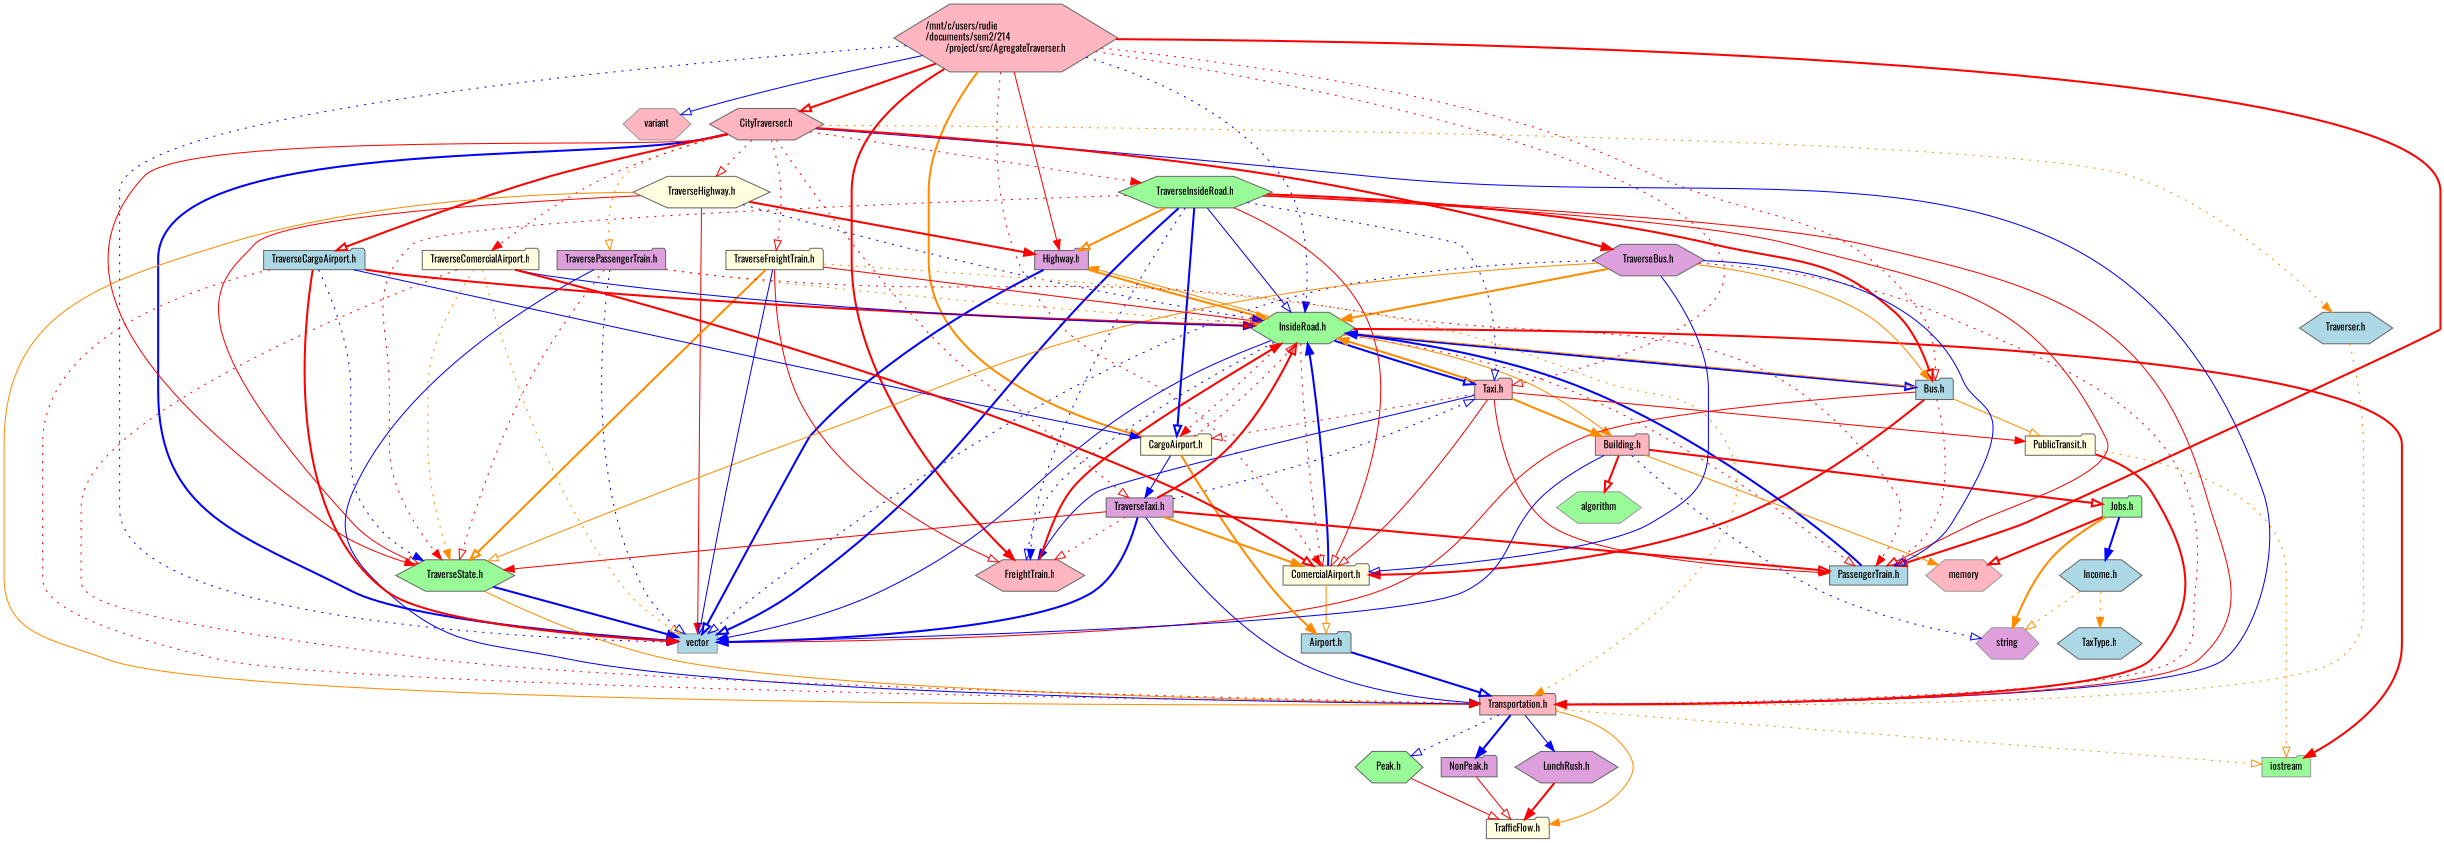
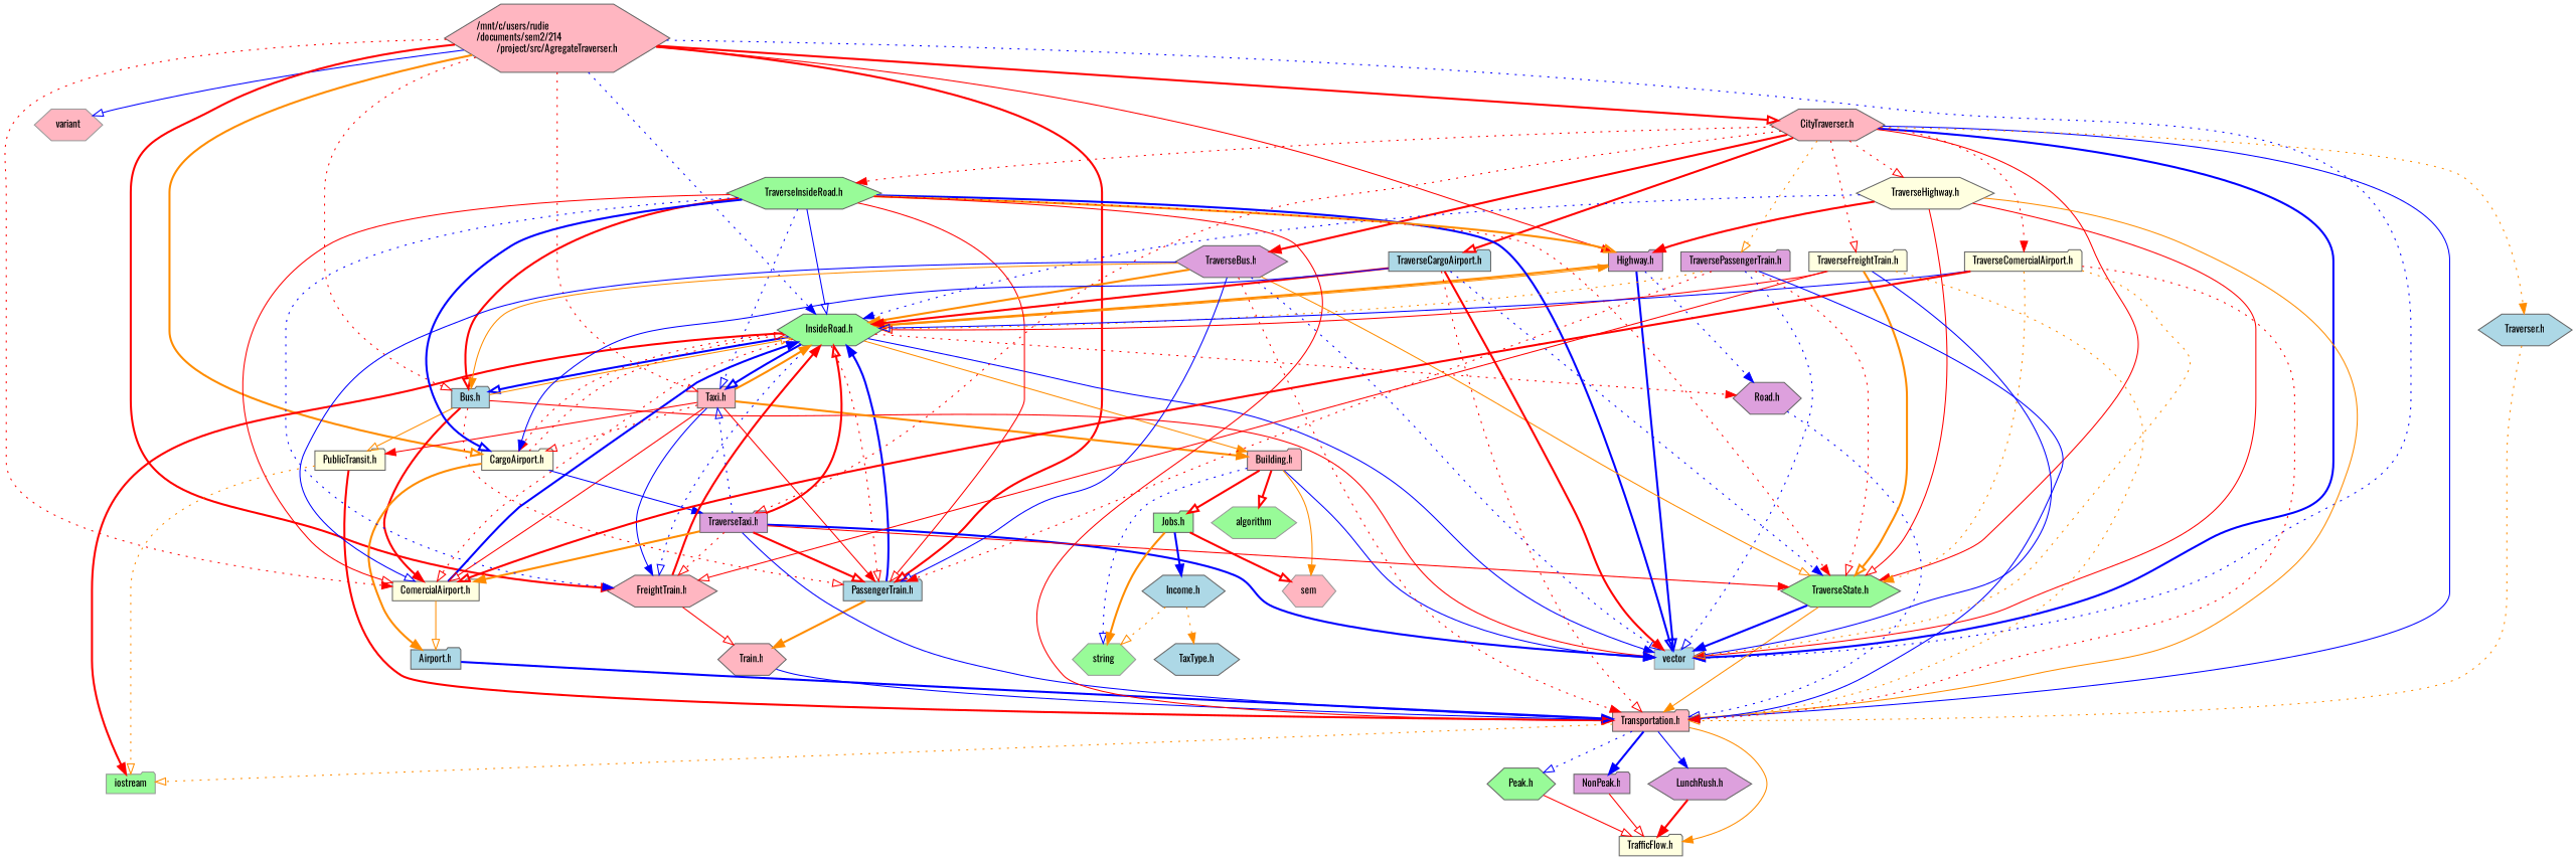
  digraph {
    fontname=Oswald
    node [color=grey40 fillcolor=lightpink fontname=Oswald fontsize=10 shape=folder style=filled]
    edge [arrowhead=onormal color=red fontname=Oswald fontsize=10 labelfontname=Helvetica labelfontsize=10 style=dotted]
    n1 [color=gray40 fontcolor=black height=0.2 label="/mnt/c/users/rudie\l/documents/sem2/214\l/project/src/AgregateTraverser.h" shape=hexagon width=0.4]
    n2 [color=grey60 fillcolor=lightblue height=0.2 label=vector width=0.4]
    n3 [color=grey60 height=0.2 label=variant shape=hexagon width=0.4]
    n4 [fillcolor=plum height=0.2 label="Highway.h" width=0.4]
    n5 [fillcolor=palegreen height=0.2 label="InsideRoad.h" shape=hexagon width=0.4]
    n6 [fillcolor=lightblue height=0.2 label="Bus.h" width=0.4]
    n7 [fillcolor=lightyellow height=0.2 label="ComercialAirport.h" width=0.4]
    n8 [fillcolor=lightblue height=0.2 label="PassengerTrain.h" width=0.4]
    n9 [height=0.2 label="Taxi.h" width=0.4]
    n10 [fillcolor=lightyellow height=0.2 label="CargoAirport.h" width=0.4]
    n11 [height=0.2 label="FreightTrain.h" shape=hexagon width=0.4]
    n12 [height=0.2 label="CityTraverser.h" shape=hexagon width=0.4]
+   n13 [fillcolor=plum height=0.2 label="Road.h" shape=hexagon width=0.4]
    n14 [color=grey60 fillcolor=palegreen height=0.2 label=iostream width=0.4]
    n15 [height=0.2 label="Building.h" width=0.4]
    n16 [fillcolor=lightyellow height=0.2 label="PublicTransit.h" width=0.4]
    n17 [fillcolor=lightblue height=0.2 label="Airport.h" width=0.4]
+   n18 [height=0.2 label="Train.h" shape=hexagon width=0.4]
    n19 [fillcolor=plum height=0.2 label="TraverseTaxi.h" width=0.4]
    n20 [height=0.2 label="Transportation.h" width=0.4]
    n21 [fillcolor=lightblue height=0.2 label="Traverser.h" shape=hexagon width=0.4]
    n22 [fillcolor=palegreen height=0.2 label="TraverseState.h" shape=hexagon width=0.4]
    n23 [fillcolor=lightyellow height=0.2 label="TraverseHighway.h" shape=hexagon width=0.4]
    n24 [fillcolor=palegreen height=0.2 label="TraverseInsideRoad.h" shape=hexagon width=0.4]
    n25 [fillcolor=plum height=0.2 label="TraverseBus.h" shape=hexagon width=0.4]
    n26 [fillcolor=lightyellow height=0.2 label="TraverseFreightTrain.h" width=0.4]
    n27 [fillcolor=plum height=0.2 label="TraversePassengerTrain.h" width=0.4]
    n28 [fillcolor=lightblue height=0.2 label="TraverseCargoAirport.h" width=0.4]
    n29 [fillcolor=lightyellow height=0.2 label="TraverseComercialAirport.h" width=0.4]
    n30 [fillcolor=lightyellow height=0.2 label="TrafficFlow.h" width=0.4]
    n31 [fillcolor=palegreen height=0.2 label="Peak.h" shape=hexagon width=0.4]
    n32 [fillcolor=plum height=0.2 label="NonPeak.h" width=0.4]
    n33 [fillcolor=plum height=0.2 label="LunchRush.h" shape=hexagon width=0.4]
-   n34 [color=grey60 fillcolor=plum height=0.2 label=string shape=hexagon width=0.4]
-   n35 [color=grey60 height=0.2 label=memory shape=hexagon width=0.4]
+   n34 [color=grey60 fillcolor=palegreen height=0.2 label=string shape=hexagon width=0.4]
+   n35 [color=grey60 height=0.2 label=sem shape=hexagon width=0.4]
    n36 [color=grey60 fillcolor=palegreen height=0.2 label=algorithm shape=hexagon width=0.4]
    n37 [fillcolor=palegreen height=0.2 label="Jobs.h" width=0.4]
    n38 [fillcolor=lightblue height=0.2 label="Income.h" shape=hexagon width=0.4]
    n39 [fillcolor=lightblue height=0.2 label="TaxType.h" shape=hexagon width=0.4]
    n1 -> n2 [color=blue]
    n1 -> n3 [color=blue style=solid]
    n1 -> n4 [arrowhead=normal style=solid]
    n1 -> n5 [arrowhead=normal color=blue]
    n1 -> n6
    n1 -> n7 [arrowhead=normal]
    n1 -> n8 [style=bold]
    n1 -> n9
    n1 -> n10 [color=darkorange style=bold]
    n1 -> n11 [arrowhead=normal style=bold]
    n1 -> n12 [style=bold]
    n4 -> n2 [color=blue style=bold]
    n4 -> n5 [arrowhead=normal color=darkorange style=bold]
+   n4 -> n13 [arrowhead=normal color=blue]
    n5 -> n2 [arrowhead=normal color=blue style=solid]
    n5 -> n4 [arrowhead=normal color=darkorange style=solid]
    n5 -> n6 [color=blue style=bold]
    n5 -> n7
    n5 -> n8
    n5 -> n9 [color=blue style=bold]
    n5 -> n10 [arrowhead=normal]
    n5 -> n11 [color=blue]
+   n5 -> n13 [arrowhead=normal]
    n5 -> n14 [arrowhead=normal style=bold]
    n5 -> n15 [arrowhead=normal color=darkorange style=solid]
    n6 -> n2 [style=solid]
    n6 -> n5 [color=darkorange style=solid]
    n6 -> n7 [arrowhead=normal style=bold]
    n6 -> n8
    n6 -> n16 [color=darkorange style=solid]
    n7 -> n5 [arrowhead=normal color=blue style=bold]
    n7 -> n17 [color=darkorange style=solid]
    n8 -> n5 [arrowhead=normal color=blue style=bold]
+   n8 -> n18 [arrowhead=normal color=darkorange style=bold]
    n9 -> n5 [arrowhead=normal color=darkorange style=bold]
    n9 -> n7 [style=solid]
    n9 -> n8 [arrowhead=normal style=solid]
    n9 -> n10
    n9 -> n11 [arrowhead=normal color=blue style=solid]
    n9 -> n15 [arrowhead=normal color=darkorange style=bold]
    n9 -> n16 [arrowhead=normal style=solid]
    n10 -> n5
    n10 -> n17 [arrowhead=normal color=darkorange style=bold]
    n10 -> n19 [arrowhead=normal color=blue style=solid]
    n11 -> n5 [arrowhead=normal style=bold]
+   n11 -> n18 [style=solid]
    n12 -> n2 [arrowhead=normal color=blue style=bold]
    n12 -> n19
    n12 -> n20 [color=blue style=solid]
    n12 -> n21 [arrowhead=normal color=darkorange]
    n12 -> n22 [arrowhead=normal style=solid]
    n12 -> n23
    n12 -> n24 [arrowhead=normal]
    n12 -> n25 [arrowhead=normal style=bold]
    n12 -> n26
    n12 -> n27 [color=darkorange]
    n12 -> n28 [style=bold]
    n12 -> n29 [arrowhead=normal]
+   n13 -> n20 [color=blue]
    n15 -> n2 [color=blue style=solid]
    n15 -> n34 [color=blue]
    n15 -> n35 [arrowhead=normal color=darkorange style=solid]
    n15 -> n36 [style=bold]
    n15 -> n37 [style=bold]
    n16 -> n14 [color=darkorange]
    n16 -> n20 [arrowhead=normal style=bold]
    n17 -> n20 [color=blue style=bold]
+   n18 -> n20 [color=blue style=solid]
    n19 -> n2 [arrowhead=normal color=blue style=bold]
    n19 -> n5 [style=bold]
    n19 -> n7 [arrowhead=normal color=darkorange style=bold]
    n19 -> n8 [style=bold]
    n19 -> n9 [color=blue]
    n19 -> n11
    n19 -> n20 [color=blue style=solid]
    n19 -> n22 [arrowhead=normal style=solid]
    n20 -> n14 [color=darkorange]
    n20 -> n30 [arrowhead=normal color=darkorange style=solid]
    n20 -> n31 [color=blue]
    n20 -> n32 [arrowhead=normal color=blue style=bold]
    n20 -> n33 [arrowhead=normal color=blue style=solid]
    n21 -> n20 [color=darkorange]
    n22 -> n2 [arrowhead=normal color=blue style=bold]
    n22 -> n20 [arrowhead=normal color=darkorange style=solid]
    n23 -> n2 [arrowhead=normal style=solid]
    n23 -> n4 [arrowhead=normal style=bold]
    n23 -> n5 [arrowhead=normal color=blue]
    n23 -> n20 [color=darkorange style=solid]
    n23 -> n22 [style=solid]
    n24 -> n2 [color=blue style=bold]
    n24 -> n4 [color=darkorange style=bold]
    n24 -> n5 [color=blue style=solid]
    n24 -> n6 [style=bold]
    n24 -> n7 [style=solid]
    n24 -> n8 [style=solid]
    n24 -> n9 [color=blue]
    n24 -> n10 [color=blue style=bold]
    n24 -> n11 [arrowhead=normal color=blue]
    n24 -> n20 [style=solid]
    n24 -> n22 [arrowhead=normal]
    n25 -> n2 [color=blue]
    n25 -> n5 [arrowhead=normal color=darkorange style=bold]
    n25 -> n6 [arrowhead=normal color=darkorange style=solid]
    n25 -> n7 [color=blue style=solid]
    n25 -> n8 [color=blue style=solid]
    n25 -> n20 [arrowhead=normal]
    n25 -> n22 [color=darkorange style=solid]
    n26 -> n2 [color=blue style=solid]
    n26 -> n5 [style=solid]
    n26 -> n11 [style=solid]
    n26 -> n20 [arrowhead=normal color=darkorange]
    n26 -> n22 [color=darkorange style=bold]
    n27 -> n2 [color=blue]
    n27 -> n5 [color=darkorange]
    n27 -> n8 [arrowhead=normal]
    n27 -> n20 [arrowhead=normal color=blue style=solid]
    n27 -> n22
    n28 -> n2 [arrowhead=normal style=bold]
    n28 -> n5 [arrowhead=normal style=bold]
    n28 -> n10 [arrowhead=normal color=blue style=solid]
    n28 -> n20
    n28 -> n22 [arrowhead=normal color=blue]
    n29 -> n2 [color=darkorange]
    n29 -> n5 [color=blue style=solid]
    n29 -> n7 [style=bold]
    n29 -> n20 [arrowhead=normal]
    n29 -> n22 [arrowhead=normal color=darkorange]
    n31 -> n30 [style=solid]
    n32 -> n30 [style=solid]
    n33 -> n30 [arrowhead=normal style=bold]
    n37 -> n34 [arrowhead=normal color=darkorange style=bold]
    n37 -> n35 [style=bold]
    n37 -> n38 [arrowhead=normal color=blue style=bold]
    n38 -> n34 [color=darkorange]
    n38 -> n39 [arrowhead=normal color=darkorange]
  }
